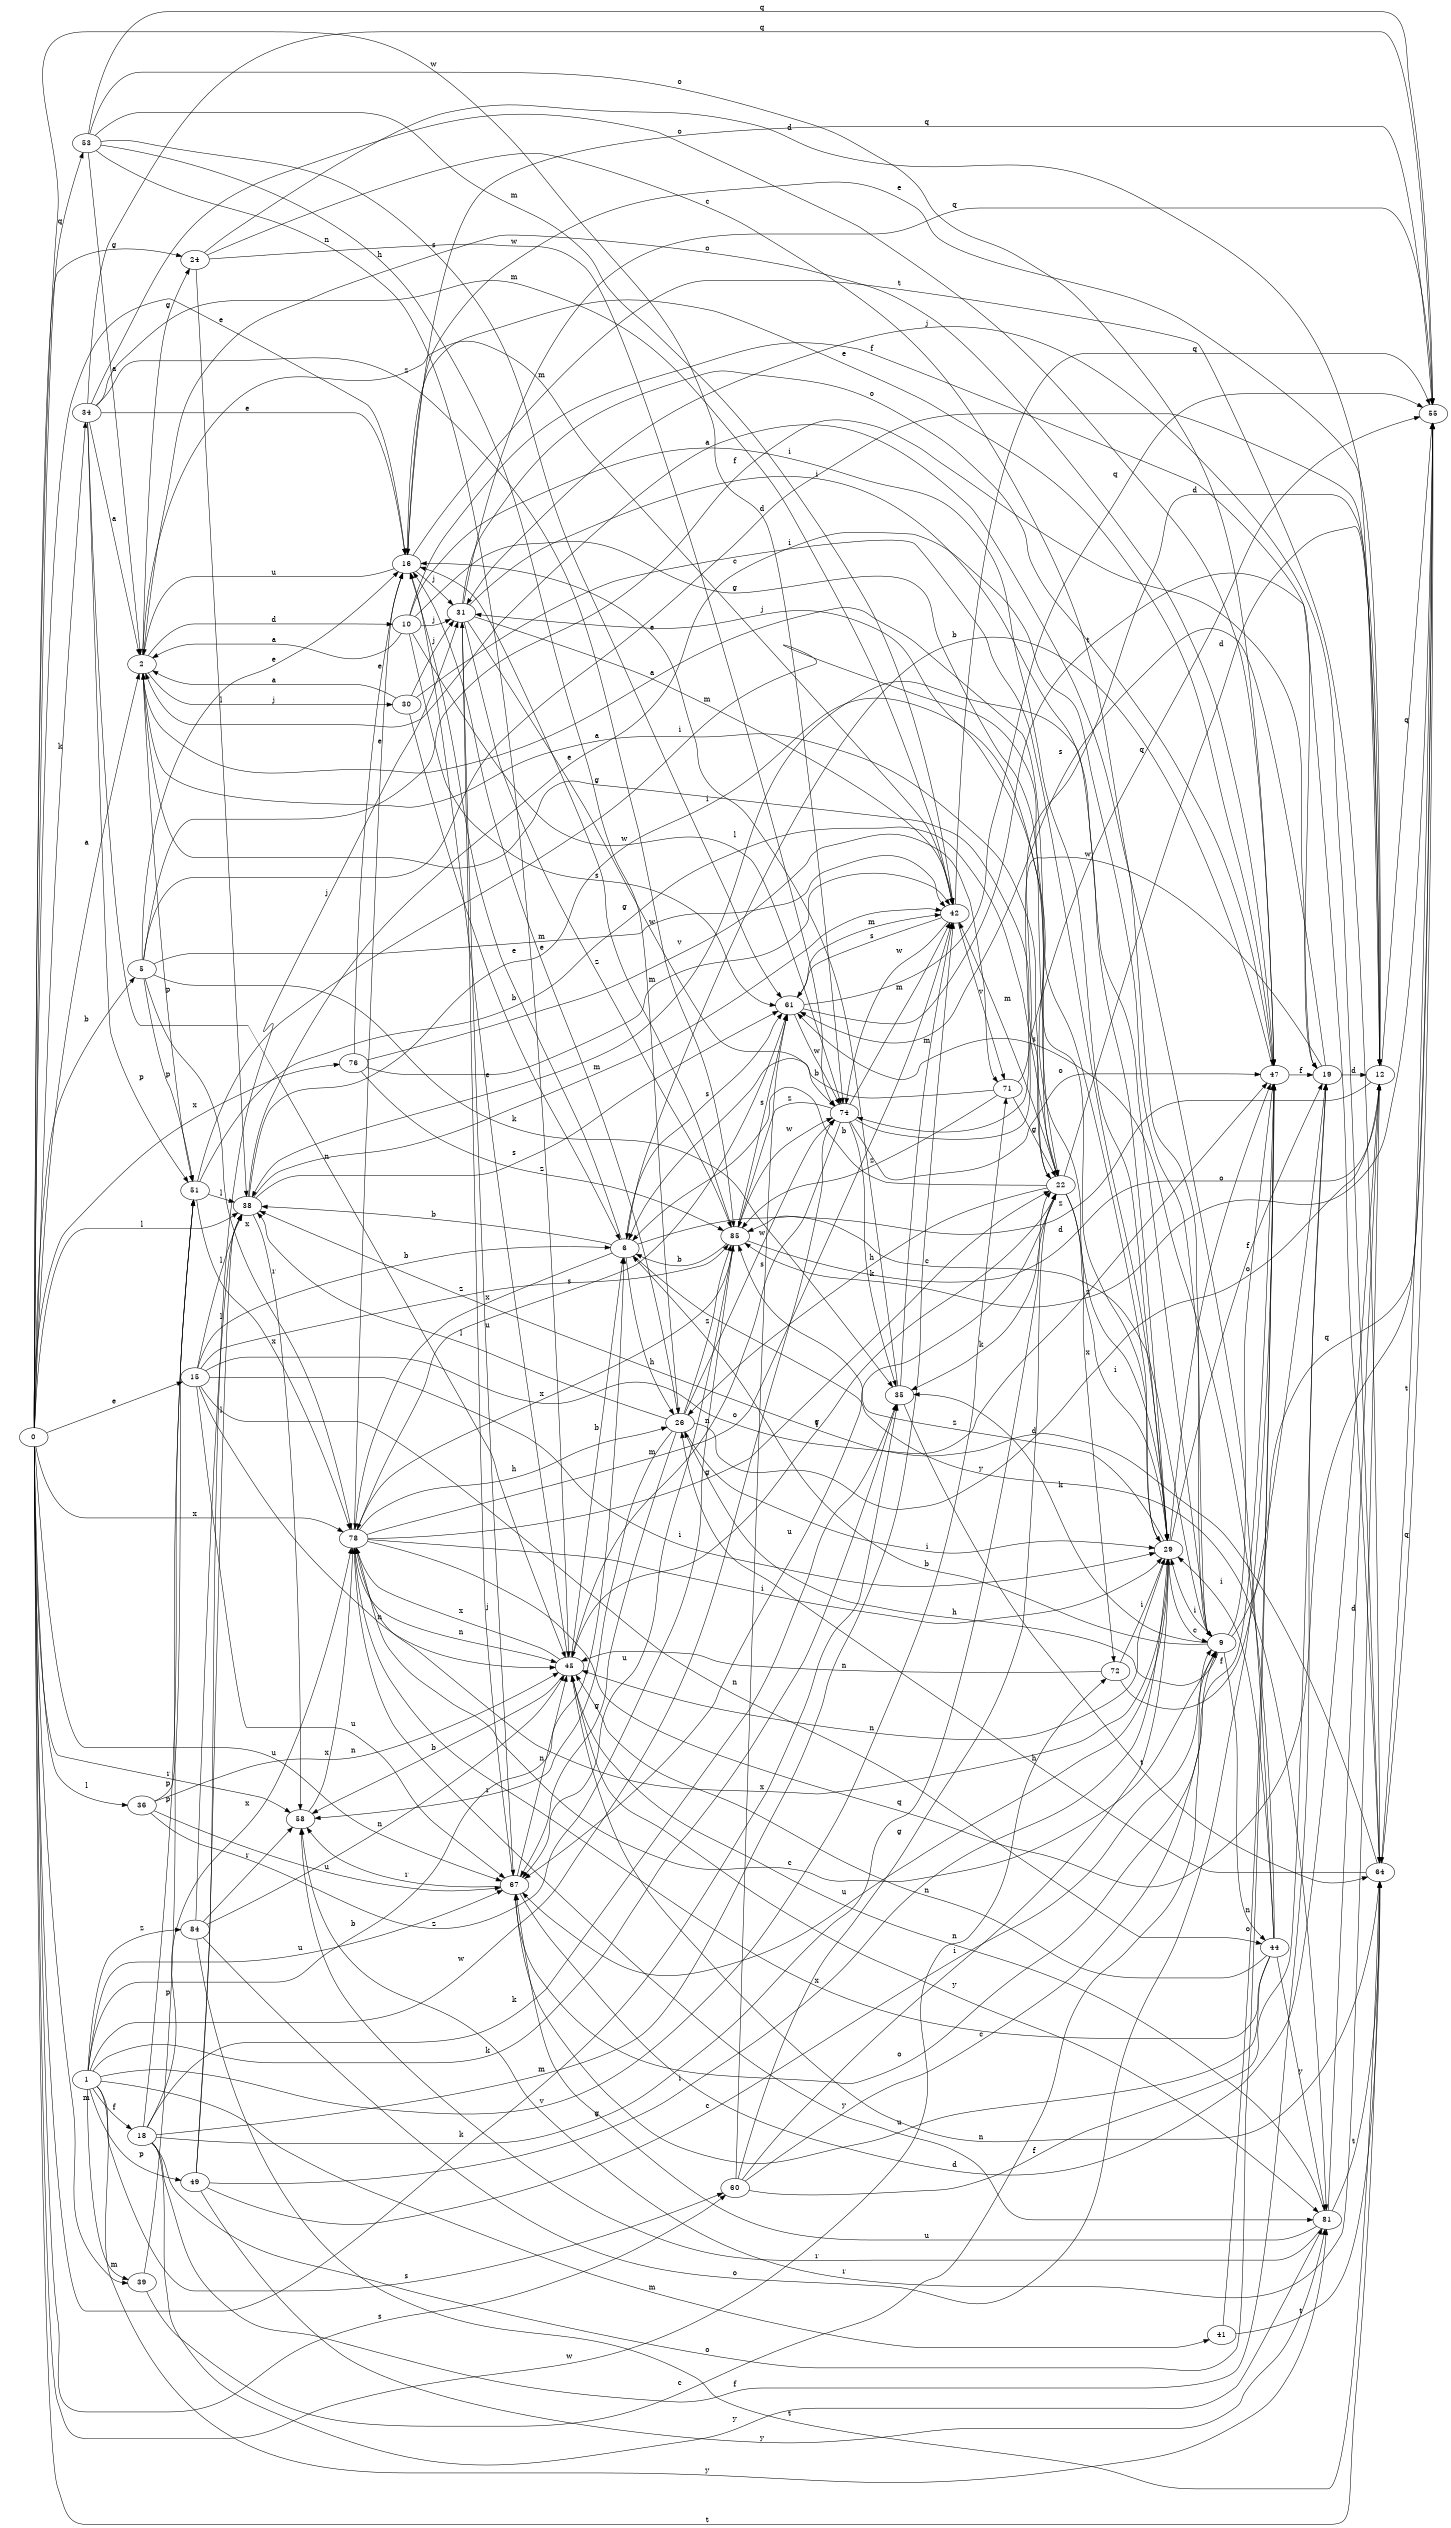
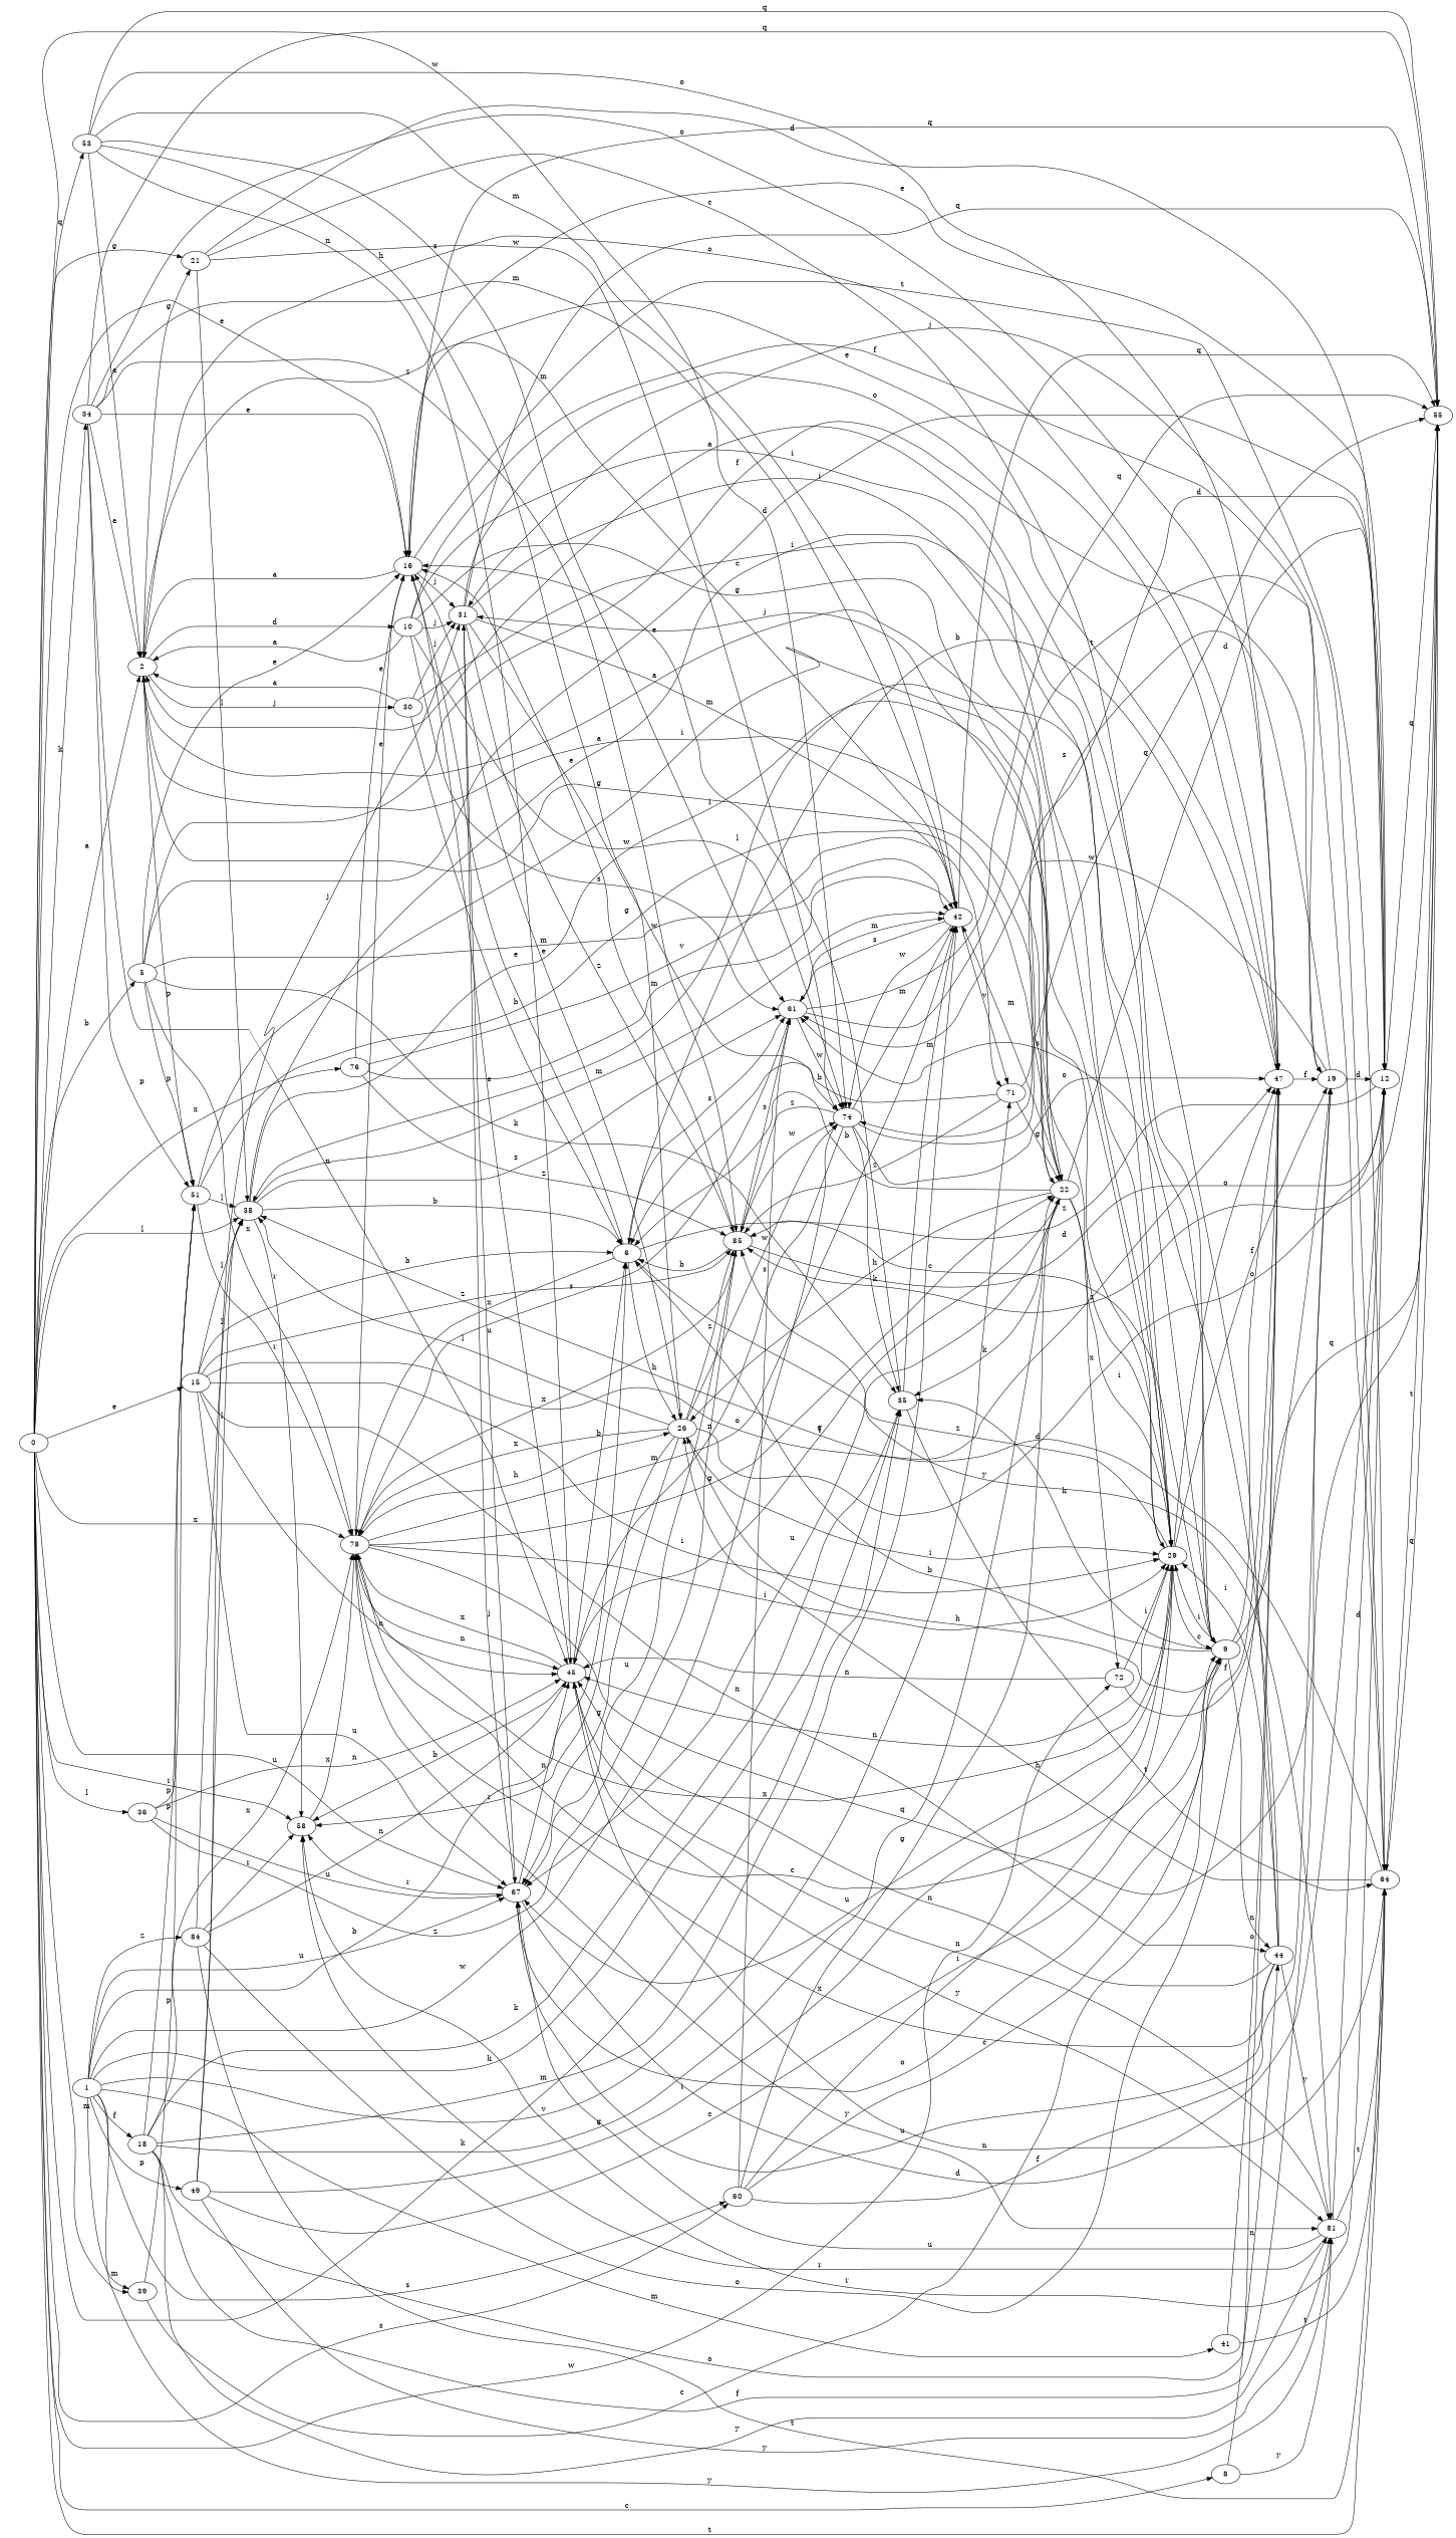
  strict digraph {
    rankdir=LR
    0
    2
    5
+   8
    15
    16
-   21 [label=24]
+   21
    34
    35
    36
    38
    39
    53
    58
    60
    64
    67
    72
    74
    76
    78
    10
    22
    30
    42
    47
    51
    12
    19
    81
    44
    6
    29
    85
    45
    55
    31
    9
    61
    26
    71
    1
    18
    41
    49
    84
    0 -> 2 [label=a]
    0 -> 5 [label=b]
+   0 -> 8 [label=c]
    0 -> 15 [label=e]
    0 -> 16 [label=e]
    0 -> 21 [label=g]
    0 -> 34 [label=k]
    0 -> 35 [label=k]
    0 -> 36 [label=l]
    0 -> 38 [label=l]
    0 -> 39 [label=m]
    0 -> 53 [label=q]
    0 -> 58 [label=r]
    0 -> 60 [label=s]
    0 -> 64 [label=t]
    0 -> 67 [label=u]
    0 -> 72 [label=w]
    0 -> 74 [label=w]
    0 -> 76 [label=x]
    0 -> 78 [label=x]
    2 -> 21 [label=g]
    2 -> 10 [label=d]
    2 -> 22 [label=g]
    2 -> 30 [label=j]
    2 -> 42 [label=m]
    2 -> 47 [label=o]
    2 -> 51 [label=p]
    5 -> 16 [label=e]
    5 -> 35 [label=k]
    5 -> 78 [label=x]
    5 -> 42 [label=m]
    5 -> 51 [label=p]
    5 -> 12 [label=d]
    5 -> 19 [label=f]
+   8 -> 81 [label=y]
+   8 -> 44 [label=n]
    15 -> 38 [label=l]
    15 -> 67 [label=u]
    15 -> 47 [label=o]
    15 -> 44 [label=n]
    15 -> 6 [label=b]
    15 -> 29 [label=i]
    15 -> 85 [label=z]
    15 -> 45 [label=n]
-   16 -> 2 [label=u]
+   16 -> 2 [label=a]
    16 -> 64 [label=t]
    16 -> 55 [label=q]
    16 -> 31 [label=j]
    21 -> 38 [label=l]
    21 -> 74 [label=w]
    21 -> 12 [label=d]
    21 -> 9 [label=c]
    34 -> 2 [label=a]
    34 -> 16 [label=e]
    34 -> 42 [label=m]
    34 -> 47 [label=o]
    34 -> 51 [label=p]
    34 -> 85 [label=z]
    34 -> 45 [label=n]
    34 -> 55 [label=q]
    35 -> 16 [label=e]
    35 -> 64 [label=t]
    35 -> 42 [label=m]
    36 -> 67 [label=u]
    36 -> 51 [label=p]
    36 -> 85 [label=z]
    36 -> 45 [label=n]
    38 -> 58 [label=r]
    38 -> 42 [label=m]
-   6 -> 38 [label=b]
+   38 -> 6 [label=b]
    38 -> 29 [label=i]
    38 -> 9 [label=c]
    38 -> 61 [label=s]
    39 -> 51 [label=p]
    39 -> 9 [label=c]
    53 -> 2 [label=a]
    53 -> 42 [label=m]
    53 -> 47 [label=o]
    53 -> 45 [label=n]
    53 -> 55 [label=q]
    53 -> 61 [label=s]
    53 -> 26 [label=h]
    58 -> 78 [label=x]
    60 -> 22 [label=g]
    60 -> 19 [label=f]
    60 -> 29 [label=i]
    60 -> 9 [label=c]
    60 -> 61 [label=s]
    64 -> 38 [label=l]
    64 -> 45 [label=n]
    64 -> 55 [label=q]
    64 -> 31 [label=j]
    64 -> 26 [label=h]
    67 -> 58 [label=r]
    67 -> 47 [label=o]
    67 -> 12 [label=d]
    67 -> 45 [label=n]
    67 -> 31 [label=j]
    72 -> 19 [label=f]
    72 -> 29 [label=i]
    72 -> 45 [label=n]
    74 -> 35 [label=k]
    74 -> 42 [label=m]
    74 -> 47 [label=o]
    74 -> 85 [label=z]
    74 -> 45 [label=n]
    74 -> 55 [label=q]
    76 -> 16 [label=e]
    76 -> 42 [label=m]
    76 -> 85 [label=z]
    76 -> 71 [label=v]
    78 -> 16 [label=e]
    78 -> 22 [label=g]
    78 -> 42 [label=m]
    78 -> 81 [label=y]
    78 -> 29 [label=i]
    78 -> 45 [label=n]
    78 -> 55 [label=q]
    78 -> 9 [label=c]
    78 -> 61 [label=s]
    78 -> 26 [label=h]
    10 -> 2 [label=a]
    10 -> 74 [label=w]
    10 -> 22 [label=g]
    10 -> 19 [label=f]
    10 -> 29 [label=i]
    10 -> 31 [label=j]
    10 -> 61 [label=s]
    22 -> 2 [label=a]
    22 -> 35 [label=k]
    22 -> 67 [label=u]
    22 -> 72 [label=x]
    22 -> 42 [label=m]
    22 -> 12 [label=d]
    22 -> 6 [label=b]
    22 -> 29 [label=i]
    22 -> 31 [label=j]
    22 -> 26 [label=h]
    30 -> 2 [label=a]
    30 -> 6 [label=b]
    30 -> 29 [label=i]
    30 -> 31 [label=j]
    42 -> 74 [label=w]
    42 -> 55 [label=q]
    42 -> 61 [label=s]
    42 -> 71 [label=v]
    47 -> 16 [label=e]
    47 -> 19 [label=f]
    47 -> 6 [label=b]
    51 -> 38 [label=l]
-   51 -> 78 [label=x]
+   51 -> 78 [label=r]
    51 -> 22 [label=g]
    51 -> 29 [label=i]
    12 -> 16 [label=e]
    12 -> 58 [label=r]
    12 -> 85 [label=z]
    12 -> 55 [label=q]
    19 -> 74 [label=w]
    19 -> 12 [label=d]
    19 -> 61 [label=s]
    81 -> 58 [label=r]
    81 -> 64 [label=t]
    81 -> 67 [label=u]
    81 -> 12 [label=d]
    81 -> 45 [label=n]
    44 -> 2 [label=a]
    44 -> 67 [label=u]
    44 -> 78 [label=x]
    44 -> 81 [label=y]
    44 -> 29 [label=i]
    44 -> 45 [label=n]
    44 -> 61 [label=s]
    6 -> 16 [label=e]
    6 -> 78 [label=x]
    6 -> 81 [label=y]
    6 -> 9 [label=c]
    6 -> 61 [label=s]
    6 -> 26 [label=h]
    29 -> 2 [label=a]
    29 -> 67 [label=u]
    29 -> 78 [label=x]
    29 -> 47 [label=o]
    29 -> 19 [label=f]
    29 -> 85 [label=z]
    29 -> 45 [label=n]
    29 -> 9 [label=c]
    85 -> 16 [label=e]
    85 -> 67 [label=u]
    85 -> 74 [label=w]
    85 -> 78 [label=x]
    85 -> 12 [label=d]
    85 -> 6 [label=b]
    85 -> 61 [label=s]
    45 -> 16 [label=e]
    45 -> 58 [label=b]
    45 -> 78 [label=x]
    45 -> 22 [label=g]
    45 -> 81 [label=y]
    45 -> 6 [label=b]
    55 -> 64 [label=t]
    55 -> 85 [label=z]
    31 -> 67 [label=u]
    31 -> 74 [label=w]
    31 -> 42 [label=m]
    31 -> 47 [label=o]
    31 -> 29 [label=i]
    31 -> 85 [label=z]
    31 -> 55 [label=q]
    9 -> 35 [label=k]
    9 -> 38 [label=l]
    9 -> 47 [label=o]
    9 -> 44 [label=n]
    9 -> 6 [label=b]
    9 -> 29 [label=i]
    9 -> 55 [label=q]
    9 -> 26 [label=h]
    61 -> 64 [label=t]
    61 -> 74 [label=w]
    61 -> 42 [label=m]
    61 -> 55 [label=q]
    26 -> 16 [label=e]
    26 -> 38 [label=l]
    26 -> 58 [label=r]
    26 -> 67 [label=g]
    26 -> 74 [label=w]
+   26 -> 78 [label=x]
    26 -> 12 [label=d]
    26 -> 29 [label=i]
    26 -> 85 [label=z]
    71 -> 22 [label=g]
    71 -> 12 [label=d]
    71 -> 6 [label=b]
    71 -> 85 [label=z]
    1 -> 35 [label=k]
    1 -> 39 [label=m]
    1 -> 60 [label=s]
    1 -> 67 [label=u]
    1 -> 74 [label=w]
    1 -> 81 [label=y]
    1 -> 6 [label=b]
    1 -> 71 [label=v]
    1 -> 18 [label=f]
    1 -> 41 [label=m]
    1 -> 49 [label=p]
    1 -> 84 [label=z]
    18 -> 35 [label=k]
    18 -> 78 [label=x]
    18 -> 22 [label=g]
    18 -> 42 [label=m]
    18 -> 47 [label=o]
    18 -> 51 [label=p]
    18 -> 19 [label=f]
    18 -> 81 [label=y]
    41 -> 64 [label=t]
    41 -> 47 [label=o]
    49 -> 38 [label=l]
    49 -> 81 [label=y]
    49 -> 29 [label=i]
    49 -> 31 [label=j]
    49 -> 9 [label=c]
    84 -> 38 [label=l]
    84 -> 58 [label=r]
    84 -> 64 [label=t]
    84 -> 47 [label=o]
    84 -> 45 [label=n]
  }
